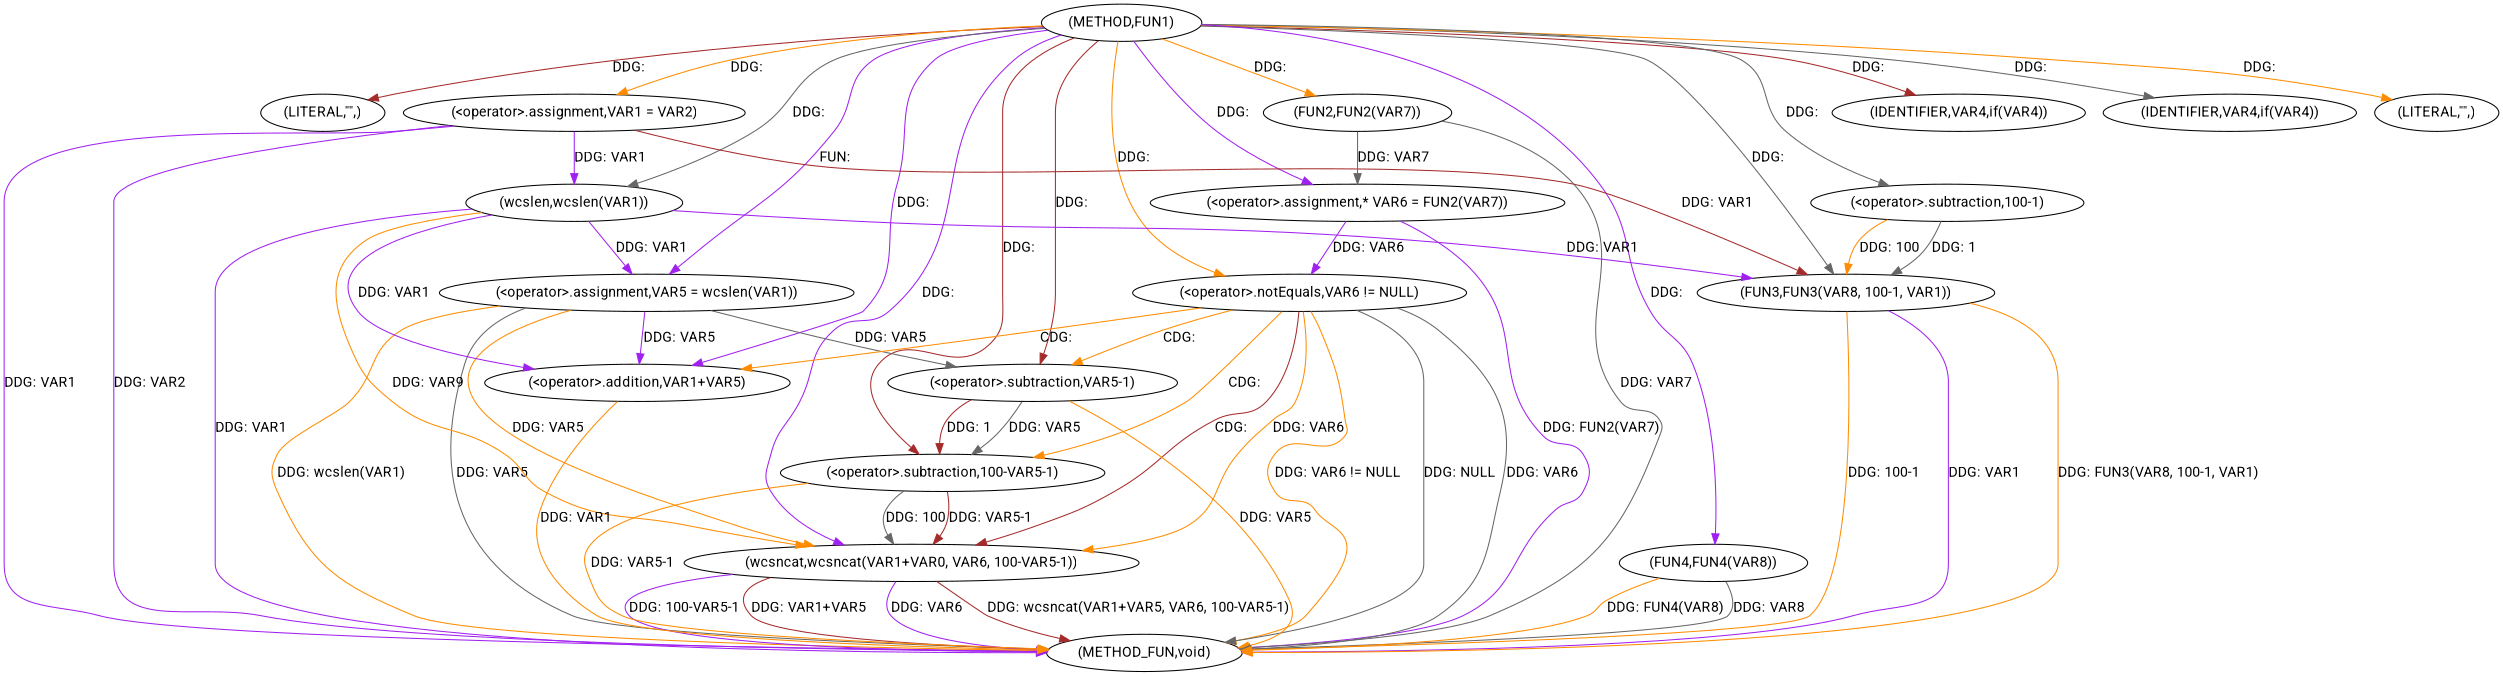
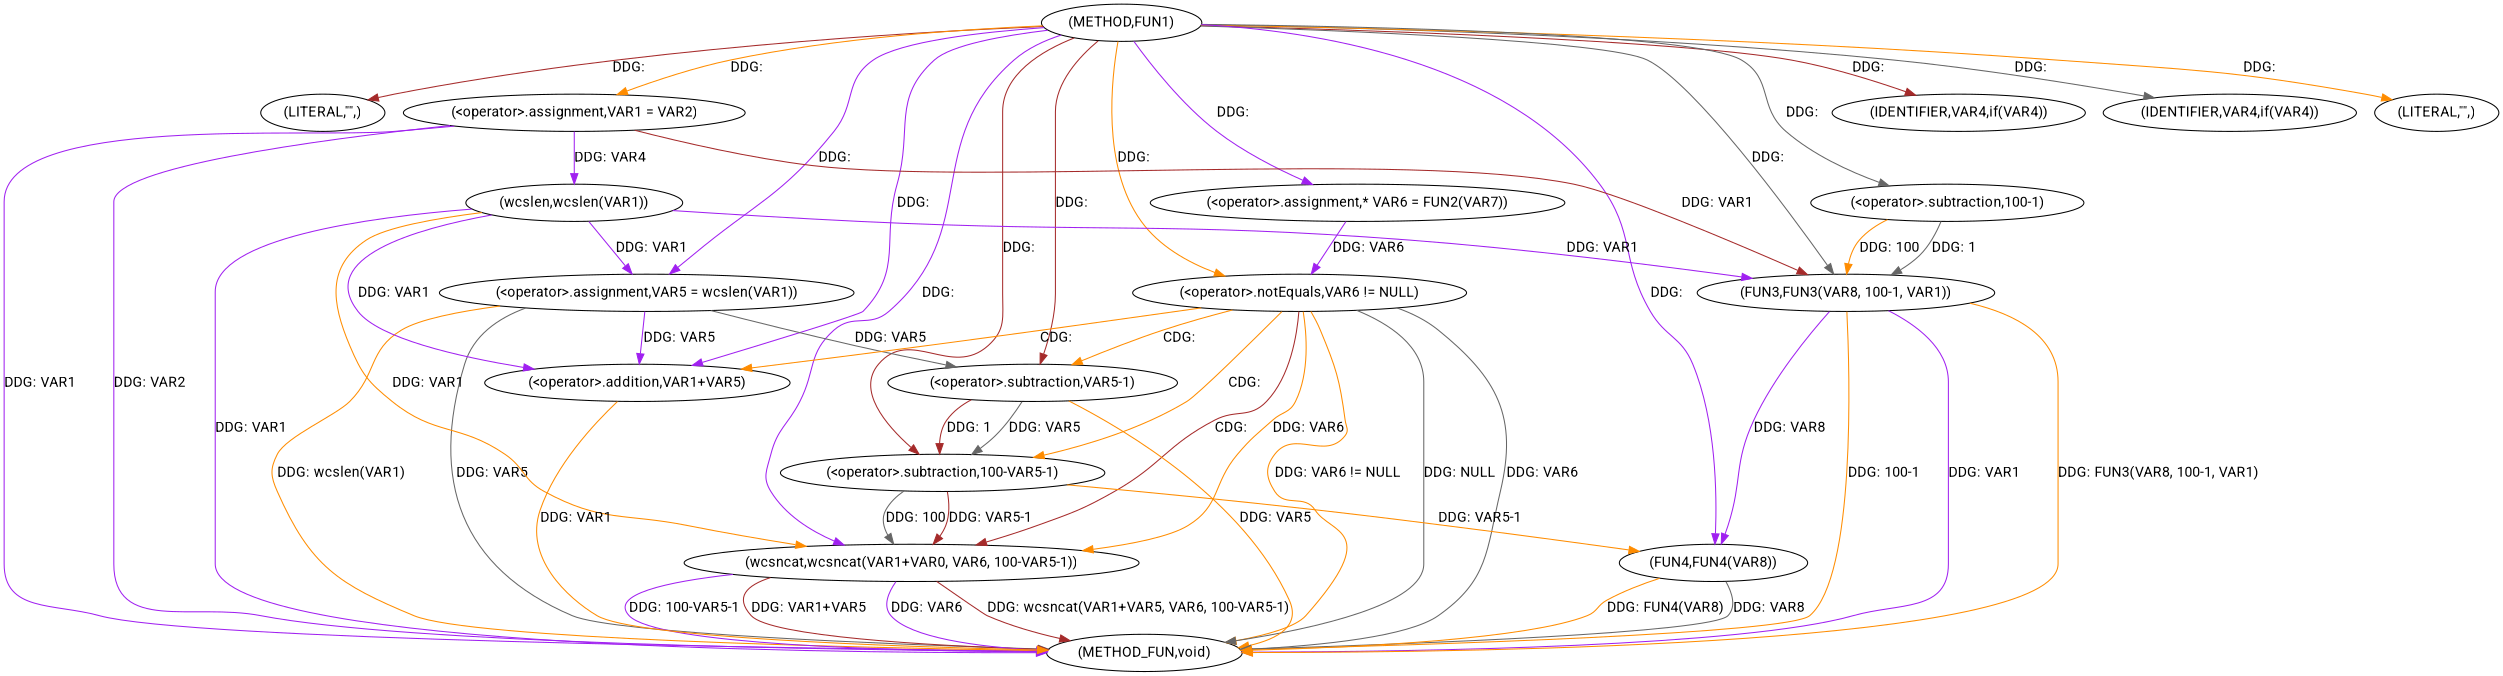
  digraph {
    fontname=Roboto
    node [fontname=Roboto]
    edge [color=darkorange fontname=Roboto]
    n1 [label="(METHOD,FUN1)"]
    n2 [label="(LITERAL,\"\",)"]
    n3 [label="(<operator>.assignment,VAR1 = VAR2)"]
    n4 [label="(IDENTIFIER,VAR4,if(VAR4))"]
    n5 [label="(<operator>.assignment,VAR5 = wcslen(VAR1))"]
    n6 [label="(wcslen,wcslen(VAR1))"]
    n7 [label="(<operator>.assignment,* VAR6 = FUN2(VAR7))"]
-   n8 [label="(FUN2,FUN2(VAR7))"]
    n9 [label="(<operator>.notEquals,VAR6 != NULL)"]
    n10 [label="(wcsncat,wcsncat(VAR1+VAR0, VAR6, 100-VAR5-1))"]
    n11 [label="(<operator>.addition,VAR1+VAR5)"]
    n12 [label="(<operator>.subtraction,100-VAR5-1)"]
    n13 [label="(<operator>.subtraction,VAR5-1)"]
    n14 [label="(IDENTIFIER,VAR4,if(VAR4))"]
    n15 [label="(LITERAL,\"\",)"]
    n16 [label="(FUN3,FUN3(VAR8, 100-1, VAR1))"]
    n17 [label="(<operator>.subtraction,100-1)"]
    n18 [label="(FUN4,FUN4(VAR8))"]
    n19 [label="(METHOD_FUN,void)"]
    n1 -> n2 [color=brown label="DDG: "]
    n1 -> n3 [label="DDG: "]
    n1 -> n4 [color=brown label="DDG: "]
-   n1 -> n5 [color=purple label="FUN: "]
-   n1 -> n6 [color=gray40 label="DDG: "]
+   n1 -> n5 [color=purple label="DDG: "]
    n1 -> n7 [color=purple label="DDG: "]
-   n1 -> n8 [label="DDG: "]
    n1 -> n9 [label="DDG: "]
    n1 -> n10 [color=purple label="DDG: "]
    n1 -> n11 [color=purple label="DDG: "]
    n1 -> n12 [color=brown label="DDG: "]
    n1 -> n13 [color=brown label="DDG: "]
    n1 -> n14 [color=gray40 label="DDG: "]
    n1 -> n15 [label="DDG: "]
    n1 -> n16 [color=gray40 label="DDG: "]
    n1 -> n17 [color=gray40 label="DDG: "]
    n1 -> n18 [color=purple label="DDG: "]
-   n3 -> n6 [color=purple label="DDG: VAR1"]
+   n3 -> n6 [color=purple label="DDG: VAR4"]
    n3 -> n16 [color=brown label="DDG: VAR1"]
    n3 -> n19 [color=purple label="DDG: VAR1"]
    n3 -> n19 [color=purple label="DDG: VAR2"]
-   n5 -> n10 [label="DDG: VAR5"]
    n5 -> n11 [color=purple label="DDG: VAR5"]
    n5 -> n13 [color=gray40 label="DDG: VAR5"]
    n5 -> n19 [label="DDG: wcslen(VAR1)"]
    n5 -> n19 [color=gray40 label="DDG: VAR5"]
    n6 -> n5 [color=purple label="DDG: VAR1"]
-   n6 -> n10 [label="DDG: VAR9"]
+   n6 -> n10 [label="DDG: VAR1"]
    n6 -> n11 [color=purple label="DDG: VAR1"]
    n6 -> n16 [color=purple label="DDG: VAR1"]
    n6 -> n19 [color=purple label="DDG: VAR1"]
    n7 -> n9 [color=purple label="DDG: VAR6"]
-   n7 -> n19 [color=purple label="DDG: FUN2(VAR7)"]
-   n8 -> n7 [color=gray40 label="DDG: VAR7"]
-   n8 -> n19 [color=gray40 label="DDG: VAR7"]
    n9 -> n10 [label="DDG: VAR6"]
    n9 -> n10 [color=brown label="CDG: "]
    n9 -> n11 [label="CDG: "]
    n9 -> n12 [label="CDG: "]
    n9 -> n13 [label="CDG: "]
    n9 -> n19 [color=gray40 label="DDG: VAR6"]
    n9 -> n19 [label="DDG: VAR6 != NULL"]
    n9 -> n19 [color=gray40 label="DDG: NULL"]
    n10 -> n19 [color=brown label="DDG: VAR1+VAR5"]
    n10 -> n19 [color=purple label="DDG: VAR6"]
    n10 -> n19 [color=brown label="DDG: wcsncat(VAR1+VAR5, VAR6, 100-VAR5-1)"]
    n10 -> n19 [color=purple label="DDG: 100-VAR5-1"]
    n11 -> n19 [label="DDG: VAR1"]
    n12 -> n10 [color=gray40 label="DDG: 100"]
    n12 -> n10 [color=brown label="DDG: VAR5-1"]
-   n12 -> n19 [label="DDG: VAR5-1"]
+   n12 -> n18 [label="DDG: VAR5-1"]
    n13 -> n12 [color=gray40 label="DDG: VAR5"]
    n13 -> n12 [color=brown label="DDG: 1"]
    n13 -> n19 [label="DDG: VAR5"]
+   n16 -> n18 [color=purple label="DDG: VAR8"]
    n16 -> n19 [color=purple label="DDG: VAR1"]
    n16 -> n19 [label="DDG: FUN3(VAR8, 100-1, VAR1)"]
    n16 -> n19 [label="DDG: 100-1"]
    n17 -> n16 [label="DDG: 100"]
    n17 -> n16 [color=gray40 label="DDG: 1"]
    n18 -> n19 [color=gray40 label="DDG: VAR8"]
    n18 -> n19 [label="DDG: FUN4(VAR8)"]
  }
